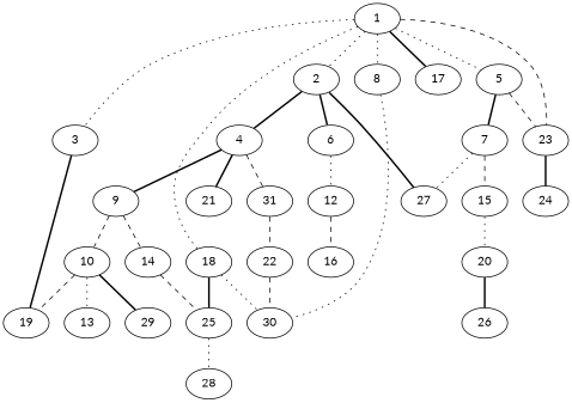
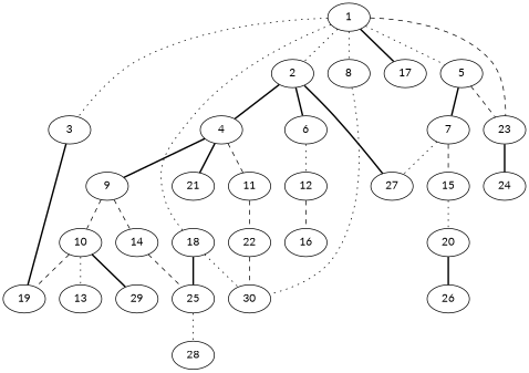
  graph {
    fontname=Lato
    node [fontname=Lato]
    edge [fontname=Lato style=dotted]
    1
    2
    3
    5
    8
    17
    18
    23
    4
    6
    27
    19
    7
    30
    25
    24
    9
-   11 [label=31]
+   11
    21
    12
    15
    28
    10
    14
    22
    16
    13
    29
    20
    26
    1 -- 2
    1 -- 3
    1 -- 5
    1 -- 8
    1 -- 17 [style=bold]
    1 -- 18
    1 -- 23 [style=dashed]
    2 -- 4 [style=bold]
    2 -- 6 [style=bold]
    2 -- 27 [style=bold]
    3 -- 19 [style=bold]
    5 -- 23 [style=dashed]
    5 -- 7 [style=bold]
    8 -- 30
    18 -- 30
    18 -- 25 [style=bold]
    23 -- 24 [style=bold]
    4 -- 9 [style=bold]
    4 -- 11 [style=dashed]
    4 -- 21 [style=bold]
    6 -- 12
    7 -- 27
    7 -- 15 [style=dashed]
    25 -- 28
    9 -- 10 [style=dashed]
    9 -- 14 [style=dashed]
    11 -- 22 [style=dashed]
    12 -- 16 [style=dashed]
    15 -- 20
    10 -- 19 [style=dashed]
    10 -- 13
    10 -- 29 [style=bold]
    14 -- 25 [style=dashed]
    22 -- 30 [style=dashed]
    20 -- 26 [style=bold]
  }
